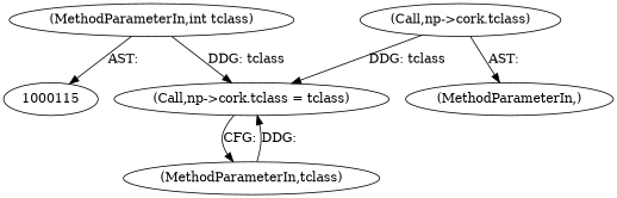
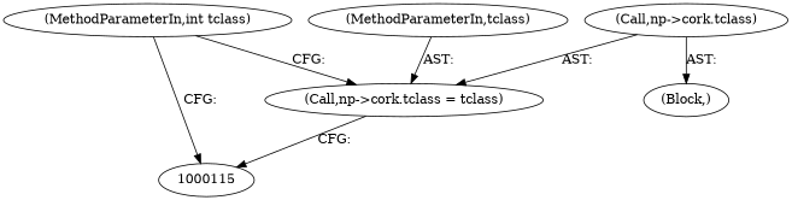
  digraph {
    n1 [label="(Call,np->cork.tclass = tclass)"]
    n2 [label="(MethodParameterIn,tclass)"]
-   n3 [label="(MethodParameterIn,)"]
+   n3 [label="(Block,)"]
    n4 [label="(MethodParameterIn,int tclass)"]
    1000115
    n6 [label="(Call,np->cork.tclass)"]
-   n1 -> n2 [label="CFG: "]
-   n2 -> n1 [label="DDG: "]
-   n4 -> n1 [label="DDG: tclass"]
-   n4 -> 1000115 [label="AST: "]
-   n6 -> n1 [label="DDG: tclass"]
+   n1 -> 1000115 [label="CFG: "]
+   n2 -> n1 [label="AST: "]
+   n4 -> n1 [label="CFG: "]
+   n4 -> 1000115 [label="CFG: "]
+   n6 -> n1 [label="AST: "]
    n6 -> n3 [label="AST: "]
  }
